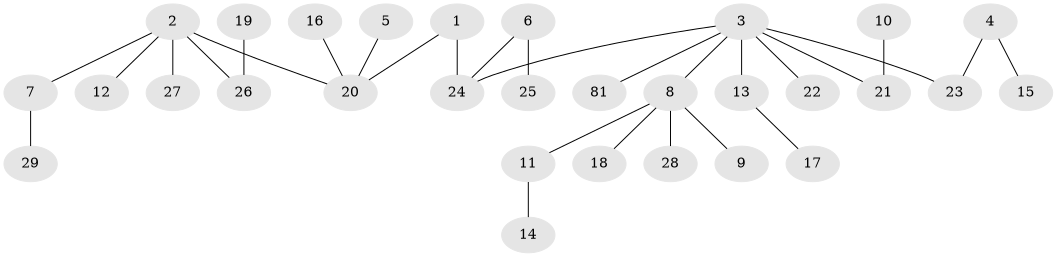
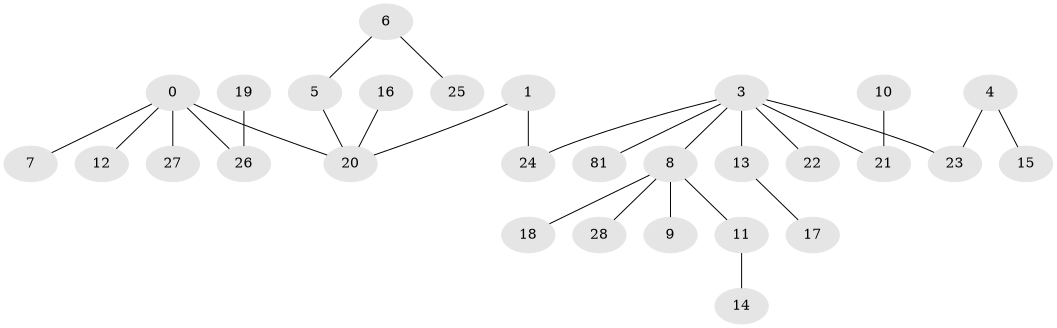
  graph {
    node [color=gray90 style=filled]
    edge [weight=1.0]
    1
    20
    24
-   2
+   2 [label=0]
    7
    12
    26
    27
-   29
    3
    8
    13
    21
    22
    23
    n16 [label=81]
    9
    11
    18
    28
    17
    4
    15
    5
    6
    25
    14
    10
    16
    19
    1 -- 20
    1 -- 24
    2 -- 20
    2 -- 7
    2 -- 12
    2 -- 26
    2 -- 27
-   7 -- 29
    3 -- 24
    3 -- 8
    3 -- 13
    3 -- 21
    3 -- 22
    3 -- 23
    3 -- n16
    8 -- 9
    8 -- 11
    8 -- 18
    8 -- 28
    13 -- 17
    11 -- 14
    4 -- 23
    4 -- 15
    5 -- 20
-   6 -- 24
+   6 -- 5
    6 -- 25
    10 -- 21
    16 -- 20
    19 -- 26
  }
